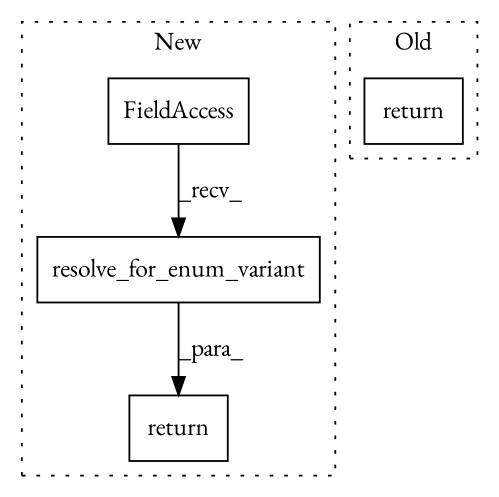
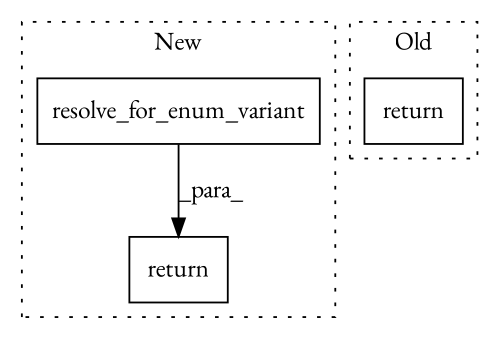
  digraph {
    fontname="EB Garamond"
    node [a=41 l=7 s=6485 shape=box fontname="EB Garamond"]
    edge [fontname="EB Garamond"]
    n1 [a=32 l=26 label=resolve_for_enum_variant s=6521]
-   n2 [a=22 l=28 label=FieldAccess s=6492]
    n3 [label=return]
    n4 [label=return]
    subgraph cluster_1 {
      label=New
      style=dotted
      n1
-     n2
      n3
    }
    subgraph cluster_2 {
      label=Old
      style=dotted
      n4
    }
    n1 -> n3 [label=_para_]
-   n2 -> n1 [label=_recv_]
  }
